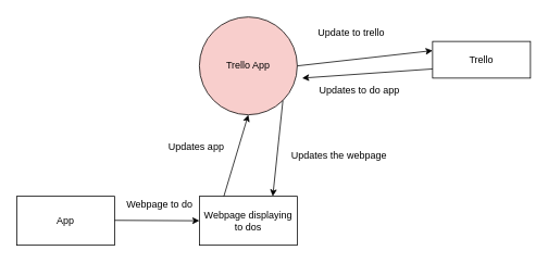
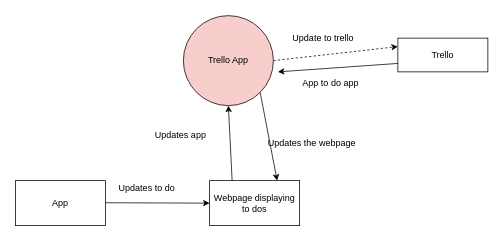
  <mxCell id="0" />
  <mxCell id="1" parent="0" />
  <mxCell id="2" value="Trello App" style="ellipse;whiteSpace=wrap;html=1;aspect=fixed;fillColor=#f8cecc;" parent="1" vertex="1"><mxGeometry x="244" y="20" width="120" height="120" as="geometry" /></mxCell>
  <mxCell id="3" value="App" style="rounded=0;whiteSpace=wrap;html=1;" parent="1" vertex="1"><mxGeometry x="20" y="240" width="120" height="60" as="geometry" /></mxCell>
  <mxCell id="4" value="Trello" style="whiteSpace=wrap;html=1;" parent="1" vertex="1"><mxGeometry x="530" y="50" width="120" height="45" as="geometry" /></mxCell>
- <mxCell id="5" value="Webpage displaying to dos" style="whiteSpace=wrap;html=1;" parent="1" vertex="1"><mxGeometry x="244" y="240" width="120" height="60" as="geometry" /></mxCell>
+ <mxCell id="5" value="Webpage displaying to dos" style="whiteSpace=wrap;html=1;" parent="1" vertex="1"><mxGeometry x="279" y="240" width="120" height="60" as="geometry" /></mxCell>
  <mxCell id="6" value="" style="endArrow=classic;html=1;entryX=0;entryY=0.5;entryDx=0;entryDy=0;" parent="1" target="5" edge="1"><mxGeometry width="50" height="50" relative="1" as="geometry"><mxPoint x="140" y="269.5" as="sourcePoint" /><mxPoint x="220" y="269.5" as="targetPoint" /><Array as="points" /></mxGeometry></mxCell>
- <mxCell id="7" value="Webpage to do" style="text;html=1;align=center;verticalAlign=middle;resizable=0;points=[];autosize=1;strokeColor=none;" parent="1" vertex="1"><mxGeometry x="150" y="240" width="90" height="20" as="geometry" /></mxCell>
- <mxCell id="8" value="" style="endArrow=classic;html=1;entryX=0;entryY=0.25;entryDx=0;entryDy=0;exitX=1;exitY=0.5;exitDx=0;exitDy=0;" parent="1" source="2" target="4" edge="1"><mxGeometry width="50" height="50" relative="1" as="geometry"><mxPoint x="364" y="70" as="sourcePoint" /><mxPoint x="414" y="20" as="targetPoint" /></mxGeometry></mxCell>
- <mxCell id="9" value="Update to trello" style="text;html=1;align=center;verticalAlign=middle;resizable=0;points=[];autosize=1;strokeColor=none;" parent="1" vertex="1"><mxGeometry x="380" y="30" width="100" height="20" as="geometry" /></mxCell>
+ <mxCell id="7" value="Updates to do" style="text;html=1;align=center;verticalAlign=middle;resizable=0;points=[];autosize=1;strokeColor=none;" parent="1" vertex="1"><mxGeometry x="150" y="240" width="90" height="20" as="geometry" /></mxCell>
+ <mxCell id="8" value="" style="endArrow=classic;html=1;entryX=0;entryY=0.25;entryDx=0;entryDy=0;exitX=1;exitY=0.5;exitDx=0;exitDy=0;dashed=1;" parent="1" source="2" target="4" edge="1"><mxGeometry width="50" height="50" relative="1" as="geometry"><mxPoint x="364" y="70" as="sourcePoint" /><mxPoint x="414" y="20" as="targetPoint" /></mxGeometry></mxCell>
+ <mxCell id="9" value="Update to trello" style="text;html=1;align=center;verticalAlign=middle;resizable=0;points=[];autosize=1;strokeColor=none;" parent="1" vertex="1"><mxGeometry x="380" y="40" width="100" height="20" as="geometry" /></mxCell>
  <mxCell id="10" value="" style="endArrow=classic;html=1;exitX=0;exitY=0.75;exitDx=0;exitDy=0;" parent="1" source="4" edge="1"><mxGeometry width="50" height="50" relative="1" as="geometry"><mxPoint x="280" y="190" as="sourcePoint" /><mxPoint x="370" y="95" as="targetPoint" /></mxGeometry></mxCell>
- <mxCell id="11" value="Updates to do app" style="text;html=1;align=center;verticalAlign=middle;resizable=0;points=[];autosize=1;strokeColor=none;" parent="1" vertex="1"><mxGeometry x="385" y="100" width="110" height="20" as="geometry" /></mxCell>
+ <mxCell id="11" value="App to do app" style="text;html=1;align=center;verticalAlign=middle;resizable=0;points=[];autosize=1;strokeColor=none;" parent="1" vertex="1"><mxGeometry x="385" y="100" width="110" height="20" as="geometry" /></mxCell>
  <mxCell id="12" value="" style="endArrow=classic;html=1;entryX=0.75;entryY=0;entryDx=0;entryDy=0;exitX=1;exitY=1;exitDx=0;exitDy=0;" parent="1" source="2" target="5" edge="1"><mxGeometry width="50" height="50" relative="1" as="geometry"><mxPoint x="280" y="190" as="sourcePoint" /><mxPoint x="330" y="140" as="targetPoint" /></mxGeometry></mxCell>
  <mxCell id="13" value="Updates the webpage" style="text;html=1;align=center;verticalAlign=middle;resizable=0;points=[];autosize=1;strokeColor=none;" parent="1" vertex="1"><mxGeometry x="350" y="180" width="130" height="20" as="geometry" /></mxCell>
  <mxCell id="14" value="" style="endArrow=classic;html=1;exitX=0.25;exitY=0;exitDx=0;exitDy=0;entryX=0.5;entryY=1;entryDx=0;entryDy=0;" parent="1" source="5" target="2" edge="1"><mxGeometry width="50" height="50" relative="1" as="geometry"><mxPoint x="280" y="160" as="sourcePoint" /><mxPoint x="330" y="110" as="targetPoint" /></mxGeometry></mxCell>
  <mxCell id="15" value="Updates app" style="text;html=1;align=center;verticalAlign=middle;resizable=0;points=[];autosize=1;strokeColor=none;" parent="1" vertex="1"><mxGeometry x="200" y="170" width="80" height="20" as="geometry" /></mxCell>
